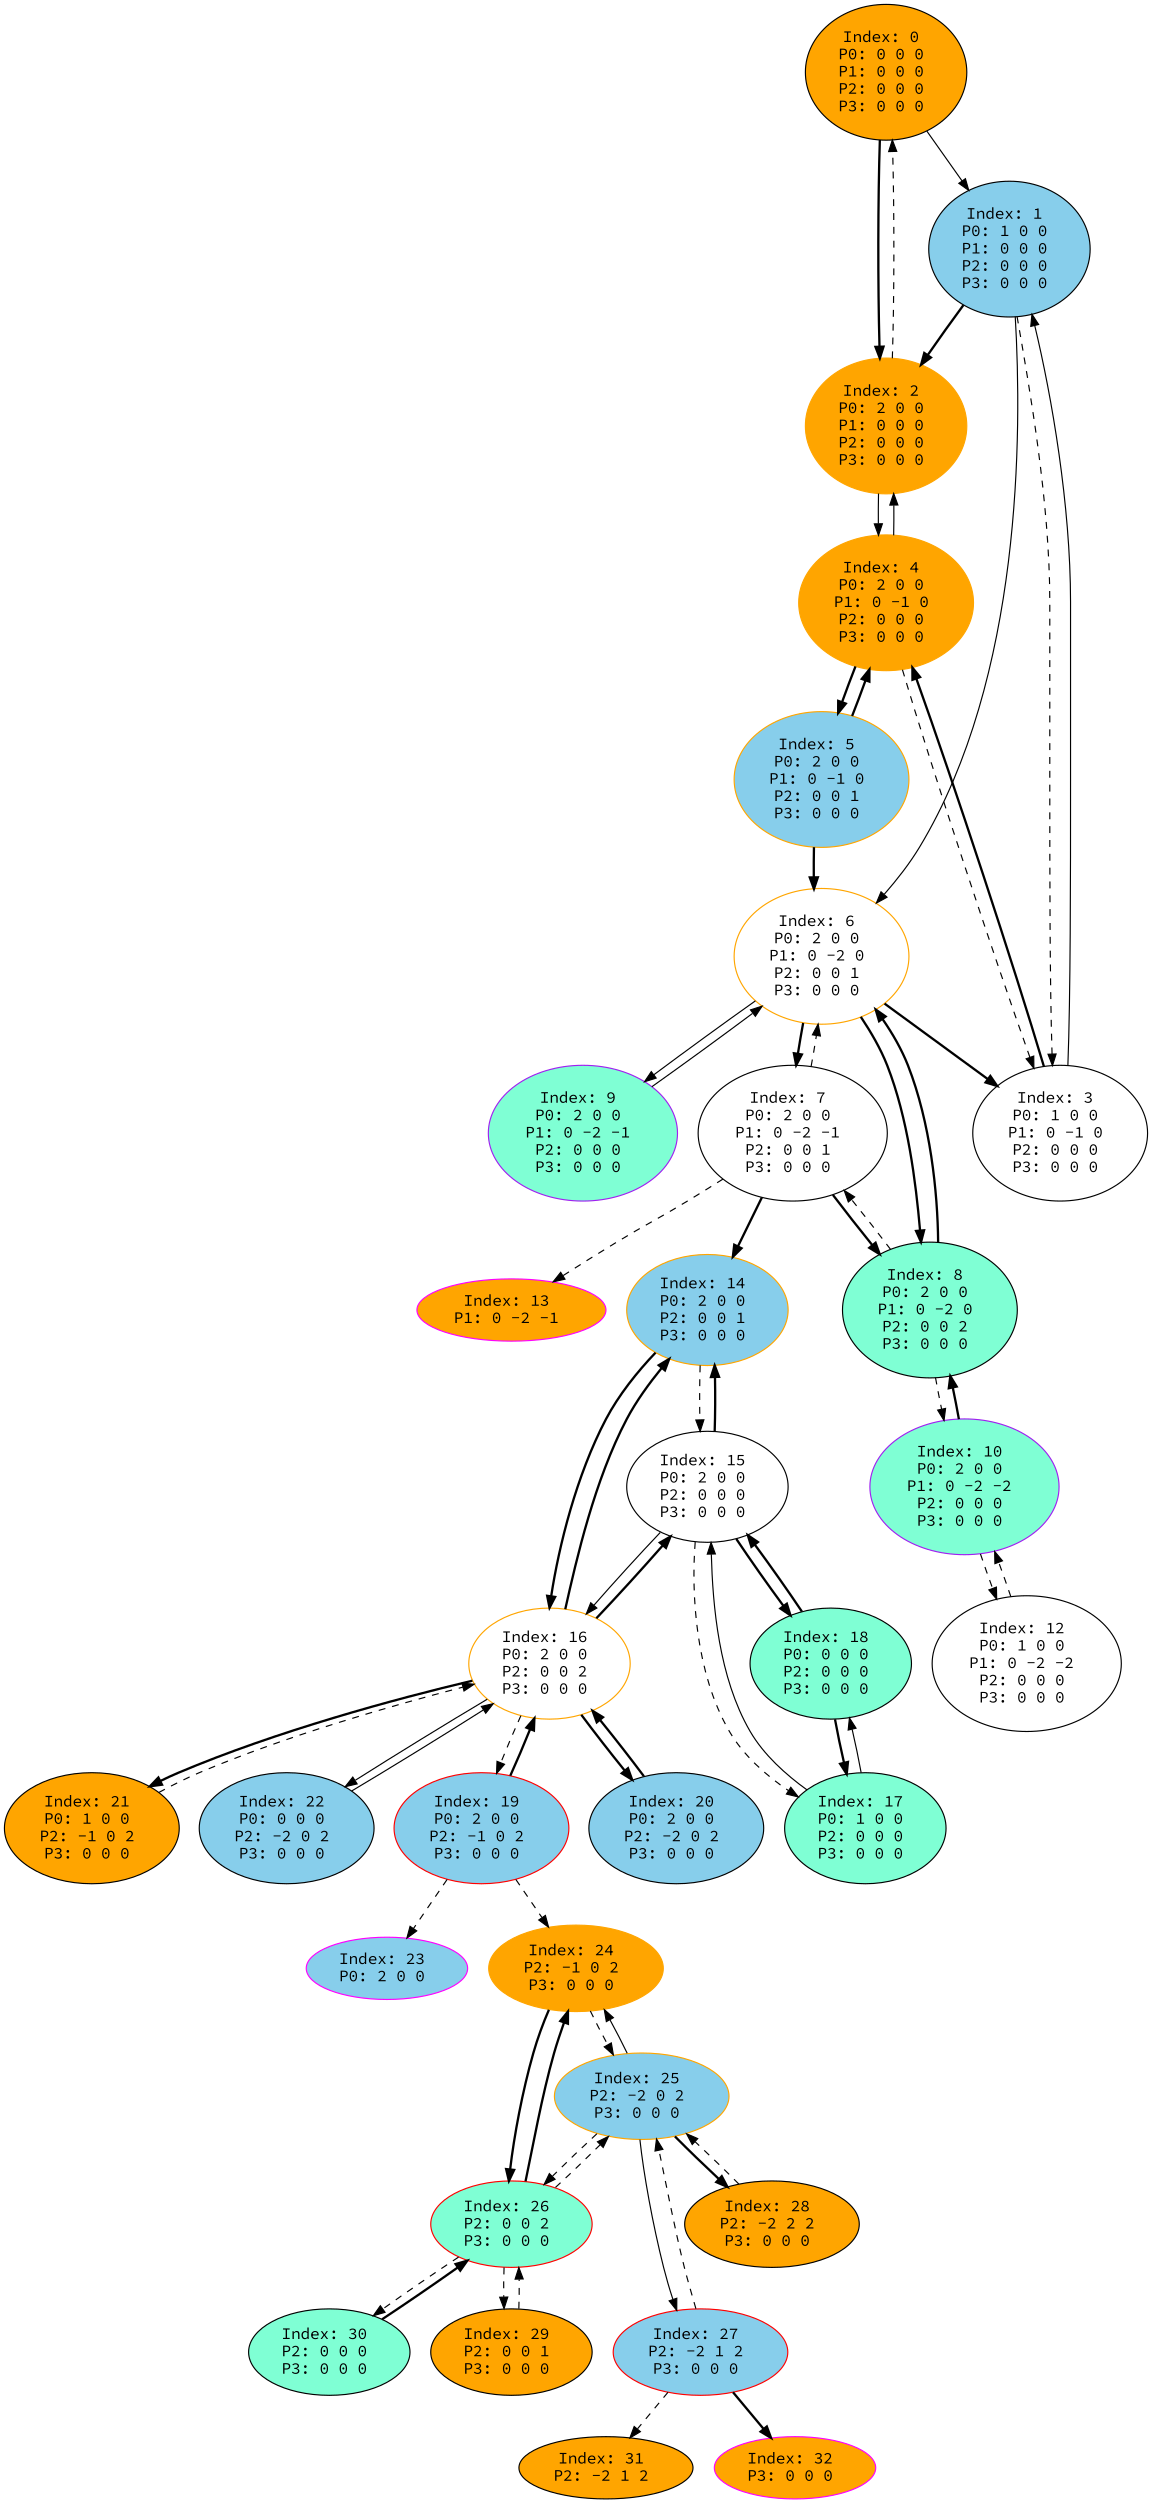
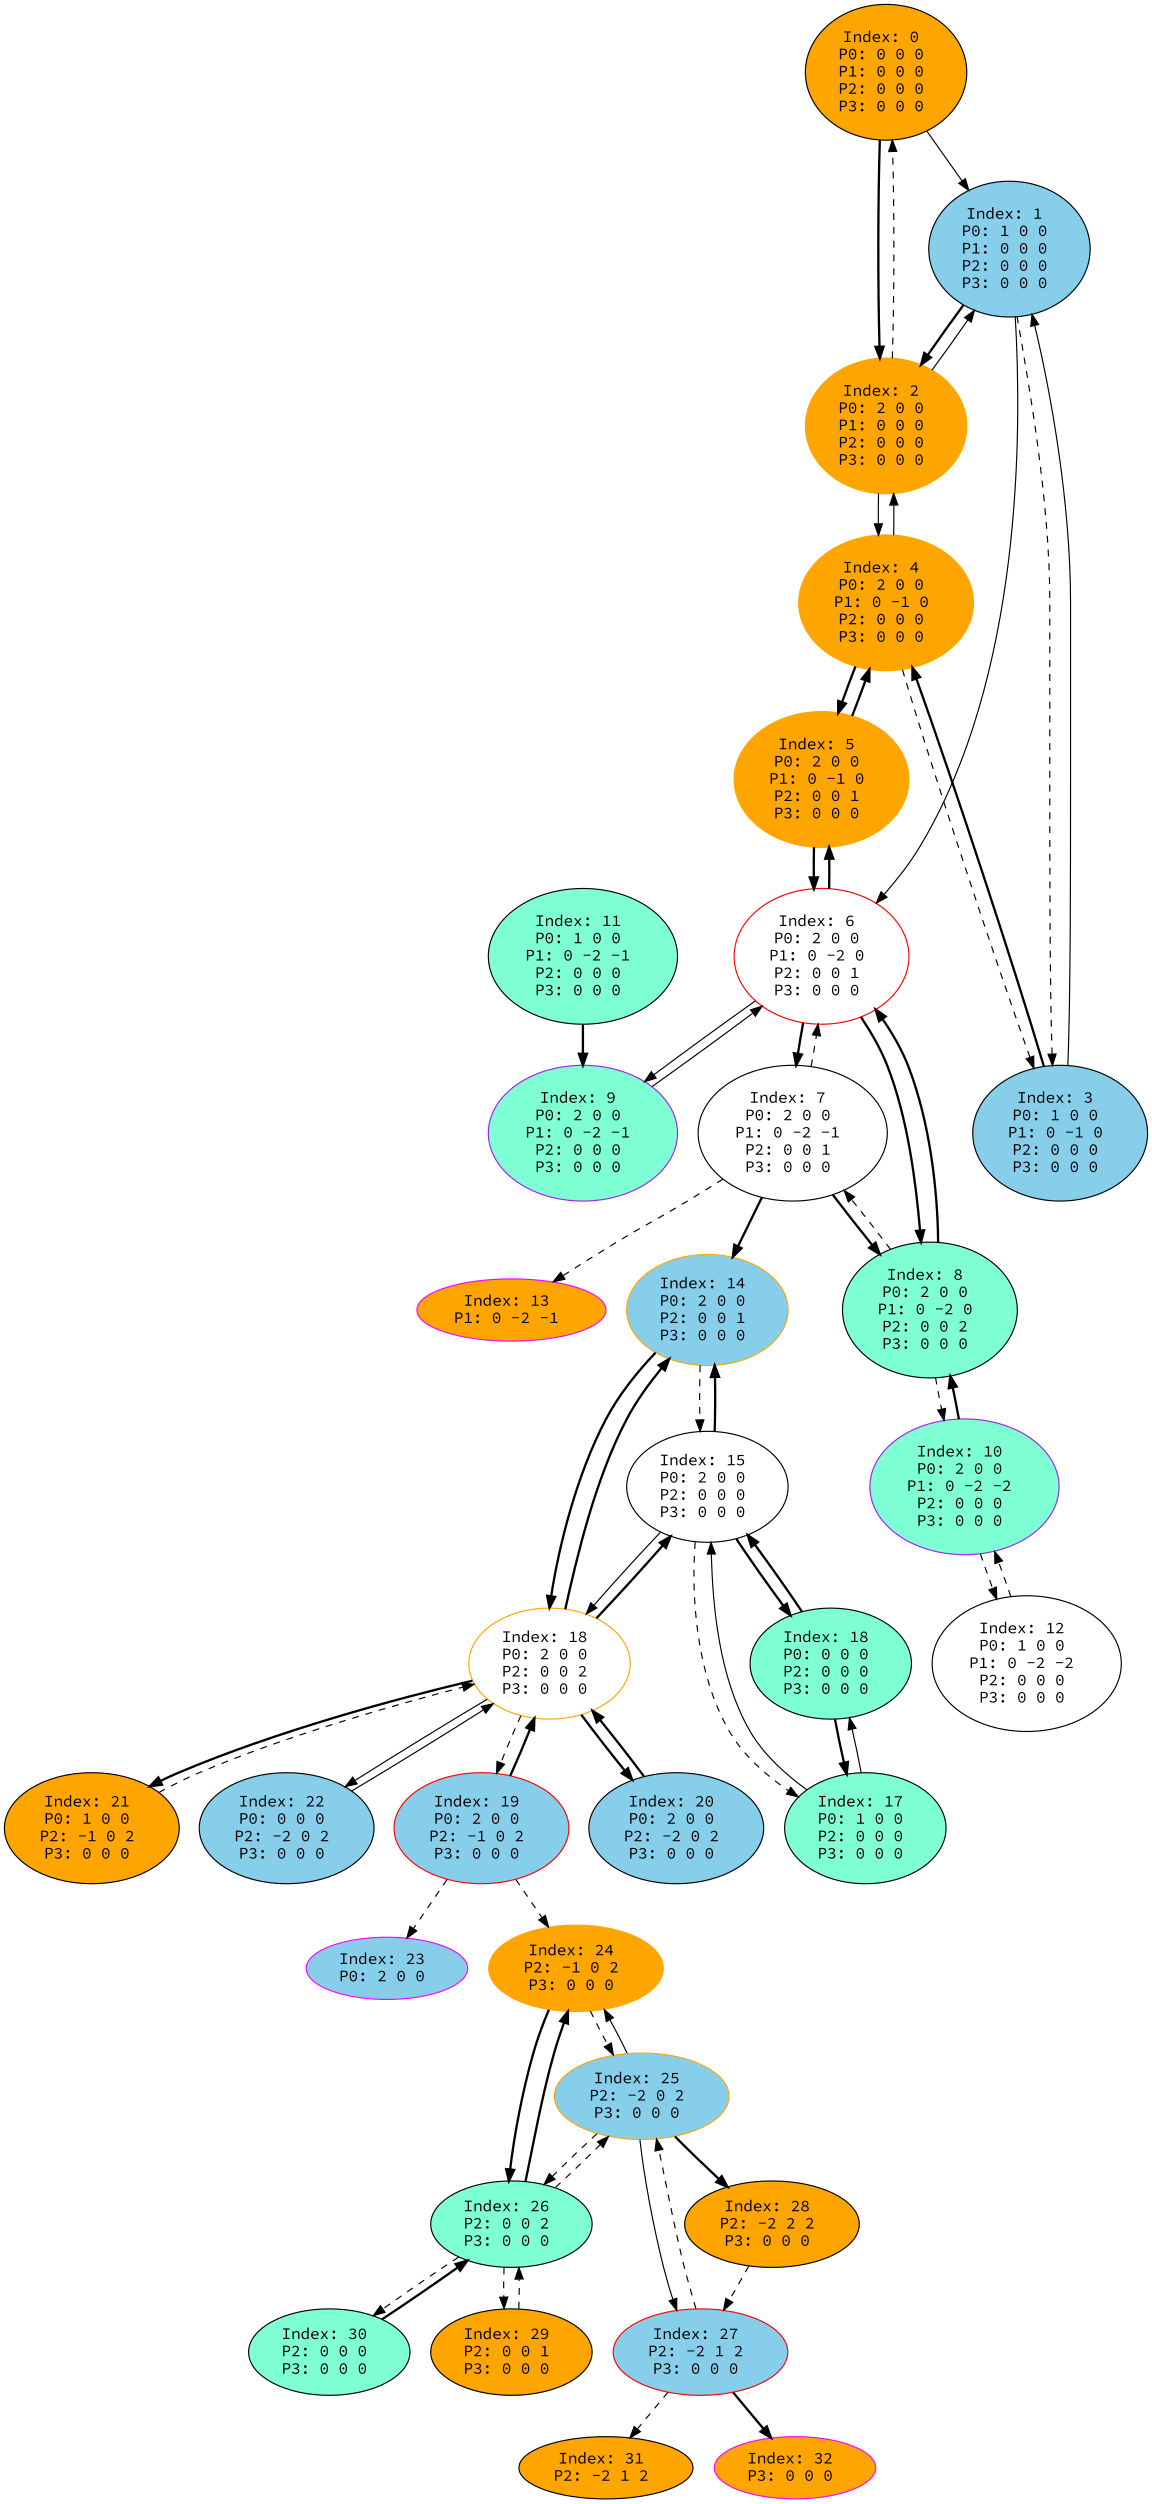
  digraph {
    color=black
    fontname="Source Code Pro"
    node [fillcolor=orange fontname="Source Code Pro" style=filled]
    edge [fontname="Source Code Pro" style=bold]
    n1 [label="Index: 0 \nP0: 0 0 0 \nP1: 0 0 0 \nP2: 0 0 0 \nP3: 0 0 0 \n"]
    n2 [fillcolor=skyblue label="Index: 1 \nP0: 1 0 0 \nP1: 0 0 0 \nP2: 0 0 0 \nP3: 0 0 0 \n"]
    n3 [color=orange label="Index: 2 \nP0: 2 0 0 \nP1: 0 0 0 \nP2: 0 0 0 \nP3: 0 0 0 \n"]
-   n4 [fillcolor=white label="Index: 3 \nP0: 1 0 0 \nP1: 0 -1 0 \nP2: 0 0 0 \nP3: 0 0 0 \n"]
-   n5 [color=orange fillcolor=white label="Index: 6 \nP0: 2 0 0 \nP1: 0 -2 0 \nP2: 0 0 1 \nP3: 0 0 0 \n"]
+   n4 [fillcolor=skyblue label="Index: 3 \nP0: 1 0 0 \nP1: 0 -1 0 \nP2: 0 0 0 \nP3: 0 0 0 \n"]
+   n5 [color=red fillcolor=white label="Index: 6 \nP0: 2 0 0 \nP1: 0 -2 0 \nP2: 0 0 1 \nP3: 0 0 0 \n"]
    n6 [color=orange label="Index: 4 \nP0: 2 0 0 \nP1: 0 -1 0 \nP2: 0 0 0 \nP3: 0 0 0 \n"]
-   n7 [color=orange fillcolor=skyblue label="Index: 5 \nP0: 2 0 0 \nP1: 0 -1 0 \nP2: 0 0 1 \nP3: 0 0 0 \n"]
+   n7 [color=orange label="Index: 5 \nP0: 2 0 0 \nP1: 0 -1 0 \nP2: 0 0 1 \nP3: 0 0 0 \n"]
    n8 [fillcolor=white label="Index: 7 \nP0: 2 0 0 \nP1: 0 -2 -1 \nP2: 0 0 1 \nP3: 0 0 0 \n"]
    n9 [fillcolor=aquamarine label="Index: 8 \nP0: 2 0 0 \nP1: 0 -2 0 \nP2: 0 0 2 \nP3: 0 0 0 \n"]
    n10 [color=purple fillcolor=aquamarine label="Index: 9 \nP0: 2 0 0 \nP1: 0 -2 -1 \nP2: 0 0 0 \nP3: 0 0 0 \n"]
    n11 [color=fuchsia label="Index: 13 \nP1: 0 -2 -1 \n"]
    n12 [color=orange fillcolor=skyblue label="Index: 14 \nP0: 2 0 0 \nP2: 0 0 1 \nP3: 0 0 0 \n"]
    n13 [color=purple fillcolor=aquamarine label="Index: 10 \nP0: 2 0 0 \nP1: 0 -2 -2 \nP2: 0 0 0 \nP3: 0 0 0 \n"]
    n14 [fillcolor=white label="Index: 15 \nP0: 2 0 0 \nP2: 0 0 0 \nP3: 0 0 0 \n"]
-   n15 [color=orange fillcolor=white label="Index: 16 \nP0: 2 0 0 \nP2: 0 0 2 \nP3: 0 0 0 \n"]
+   n15 [color=orange fillcolor=white label="Index: 18 \nP0: 2 0 0 \nP2: 0 0 2 \nP3: 0 0 0 \n"]
    n16 [fillcolor=white label="Index: 12 \nP0: 1 0 0 \nP1: 0 -2 -2 \nP2: 0 0 0 \nP3: 0 0 0 \n"]
+   n17 [fillcolor=aquamarine label="Index: 11 \nP0: 1 0 0 \nP1: 0 -2 -1 \nP2: 0 0 0 \nP3: 0 0 0 \n"]
    n18 [fillcolor=aquamarine label="Index: 17 \nP0: 1 0 0 \nP2: 0 0 0 \nP3: 0 0 0 \n"]
    n19 [fillcolor=aquamarine label="Index: 18 \nP0: 0 0 0 \nP2: 0 0 0 \nP3: 0 0 0 \n"]
    n20 [color=red fillcolor=skyblue label="Index: 19 \nP0: 2 0 0 \nP2: -1 0 2 \nP3: 0 0 0 \n"]
    n21 [fillcolor=skyblue label="Index: 20 \nP0: 2 0 0 \nP2: -2 0 2 \nP3: 0 0 0 \n"]
    n22 [label="Index: 21 \nP0: 1 0 0 \nP2: -1 0 2 \nP3: 0 0 0 \n"]
    n23 [fillcolor=skyblue label="Index: 22 \nP0: 0 0 0 \nP2: -2 0 2 \nP3: 0 0 0 \n"]
    n24 [color=fuchsia fillcolor=skyblue label="Index: 23 \nP0: 2 0 0 \n"]
    n25 [color=orange label="Index: 24 \nP2: -1 0 2 \nP3: 0 0 0 \n"]
    n26 [color=orange fillcolor=skyblue label="Index: 25 \nP2: -2 0 2 \nP3: 0 0 0 \n"]
-   n27 [fillcolor=aquamarine label="Index: 26 \nP2: 0 0 2 \nP3: 0 0 0 \n" color=red]
+   n27 [fillcolor=aquamarine label="Index: 26 \nP2: 0 0 2 \nP3: 0 0 0 \n"]
    n28 [color=red fillcolor=skyblue label="Index: 27 \nP2: -2 1 2 \nP3: 0 0 0 \n"]
    n29 [label="Index: 28 \nP2: -2 2 2 \nP3: 0 0 0 \n"]
    n30 [label="Index: 29 \nP2: 0 0 1 \nP3: 0 0 0 \n"]
    n31 [fillcolor=aquamarine label="Index: 30 \nP2: 0 0 0 \nP3: 0 0 0 \n"]
    n32 [label="Index: 31 \nP2: -2 1 2 \n"]
    n33 [color=fuchsia label="Index: 32 \nP3: 0 0 0 \n"]
    n1 -> n2 [style=solid]
    n1 -> n3
    n2 -> n3
    n2 -> n4 [style=dashed]
    n2 -> n5 [style=solid]
    n3 -> n1 [style=dashed]
+   n3 -> n2 [style=solid]
    n3 -> n6 [style=solid]
    n4 -> n2 [style=solid]
    n4 -> n6
-   n5 -> n4
+   n5 -> n7
    n5 -> n8
    n5 -> n9
    n5 -> n10 [style=solid]
    n6 -> n3 [style=solid]
    n6 -> n4 [style=dashed]
    n6 -> n7
    n7 -> n5
    n7 -> n6
    n8 -> n5 [style=dashed]
    n8 -> n9
    n8 -> n11 [style=dashed]
    n8 -> n12
    n9 -> n5
    n9 -> n8 [style=dashed]
    n9 -> n13 [style=dashed]
    n10 -> n5 [style=solid]
    n12 -> n14 [style=dashed]
    n12 -> n15
    n13 -> n9
    n13 -> n16 [style=dashed]
    n14 -> n12
    n14 -> n15 [style=solid]
    n14 -> n18 [style=dashed]
    n14 -> n19
    n15 -> n12
    n15 -> n14
    n15 -> n20 [style=dashed]
    n15 -> n21
    n15 -> n22
    n15 -> n23 [style=solid]
    n16 -> n13 [style=dashed]
+   n17 -> n10
    n18 -> n14 [style=solid]
    n18 -> n19 [style=solid]
    n19 -> n14
    n19 -> n18
    n20 -> n15
    n20 -> n24 [style=dashed]
    n20 -> n25 [style=dashed]
    n21 -> n15
    n22 -> n15 [style=dashed]
    n23 -> n15 [style=solid]
    n25 -> n26 [style=dashed]
    n25 -> n27
    n26 -> n25 [style=solid]
    n26 -> n27 [style=dashed]
    n26 -> n28 [style=solid]
    n26 -> n29
    n27 -> n25
    n27 -> n26 [style=dashed]
    n27 -> n30 [style=dashed]
    n27 -> n31 [style=dashed]
    n28 -> n26 [style=dashed]
    n28 -> n32 [style=dashed]
    n28 -> n33
-   n29 -> n26 [style=dashed]
+   n29 -> n28 [style=dashed]
    n30 -> n27 [style=dashed]
    n31 -> n27
  }
